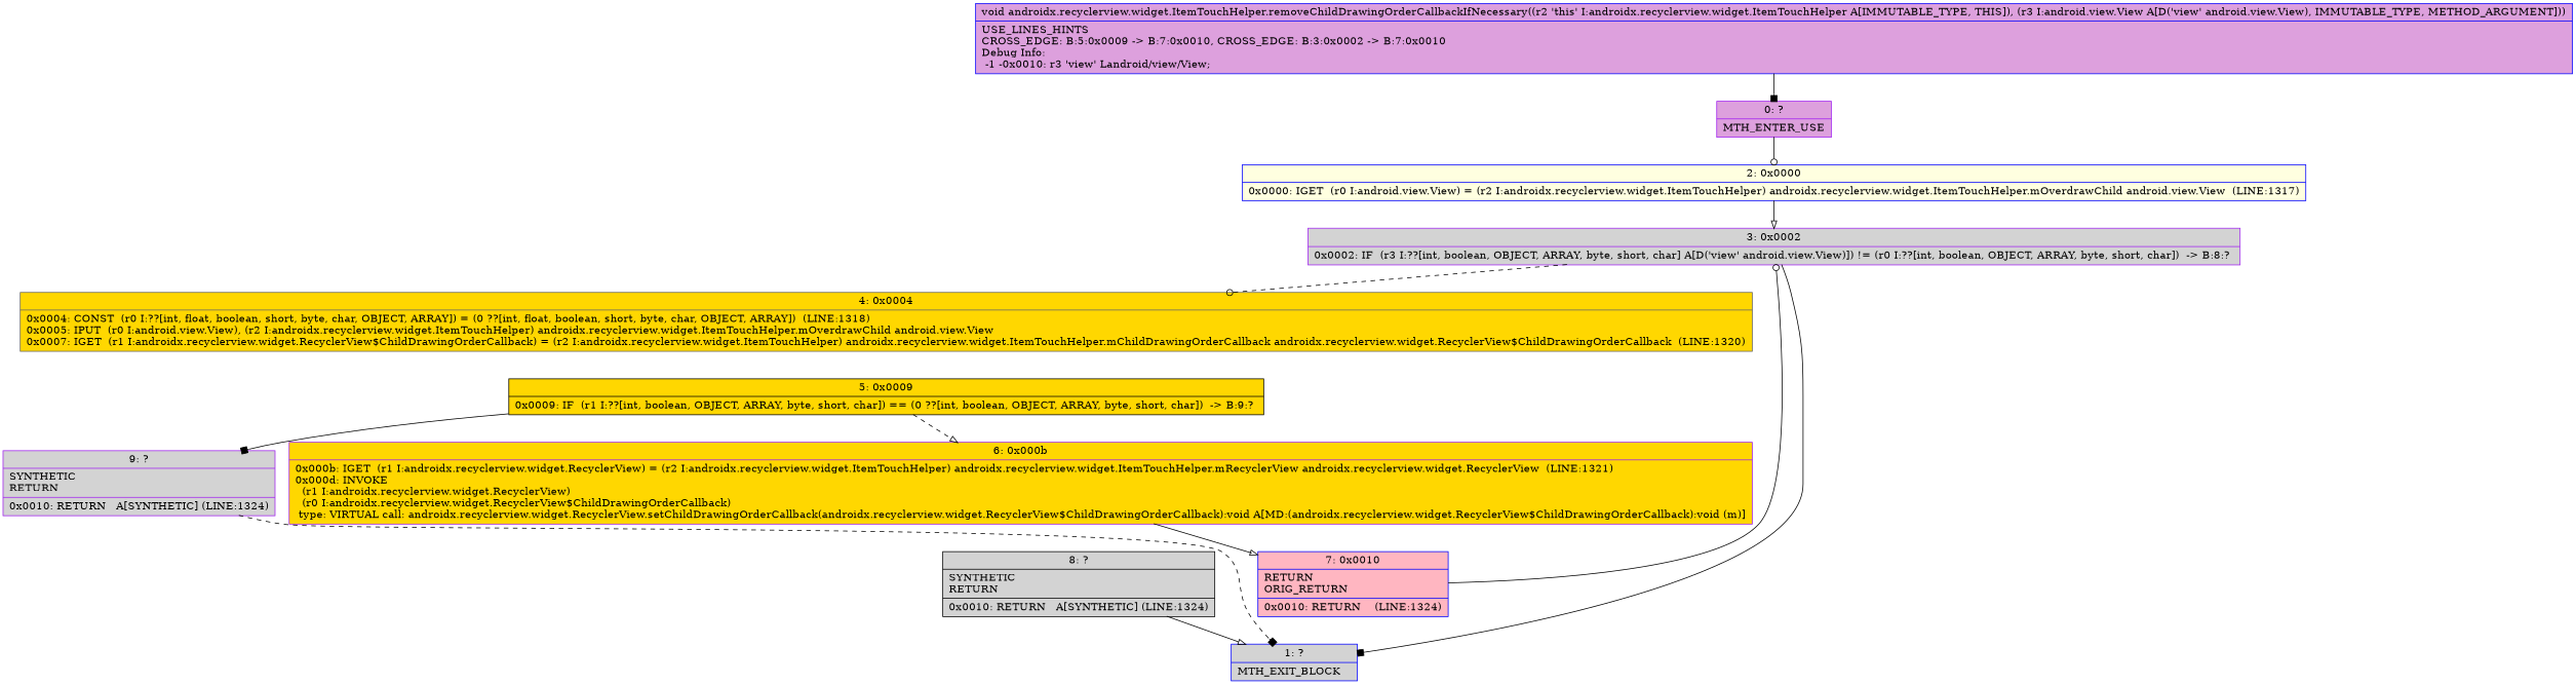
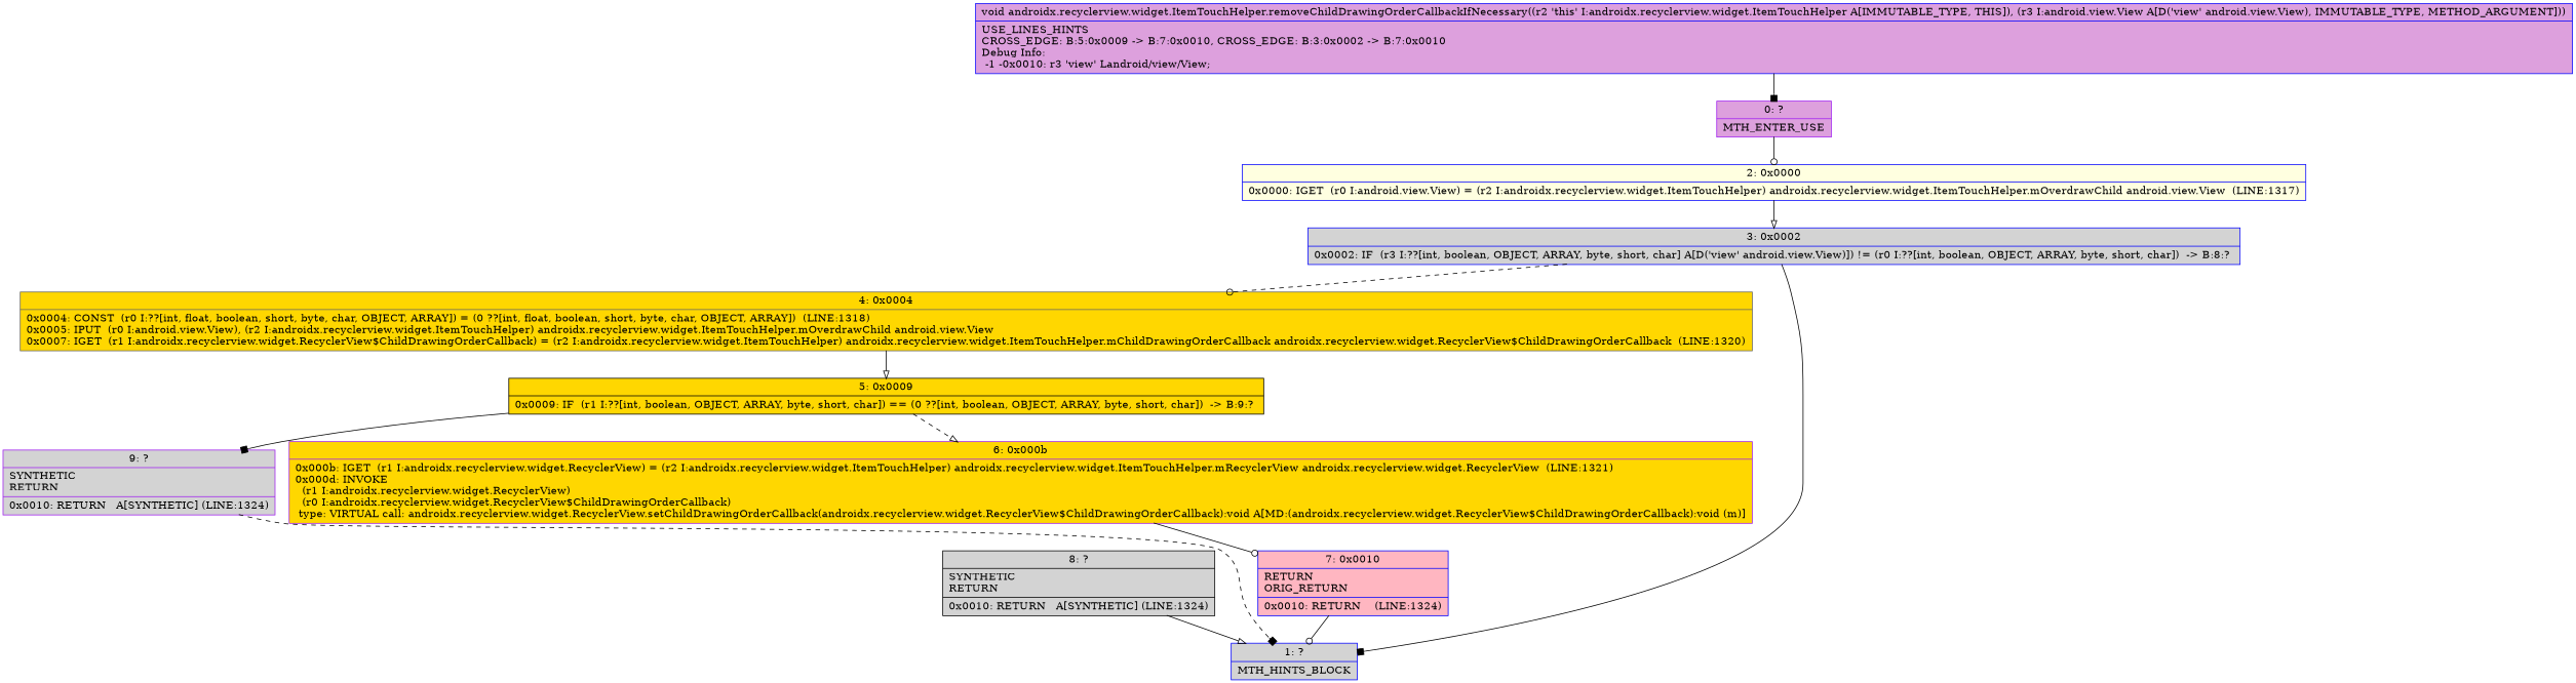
  digraph {
    node [color=blue fillcolor=lightgrey shape=record style=filled]
    edge [arrowhead=odot]
    n1 [color=purple fillcolor=plum label="{0\:\ ?|MTH_ENTER_USE\l}"]
    n2 [fillcolor=lightyellow label="{2\:\ 0x0000|0x0000: IGET  (r0 I:android.view.View) = (r2 I:androidx.recyclerview.widget.ItemTouchHelper) androidx.recyclerview.widget.ItemTouchHelper.mOverdrawChild android.view.View  (LINE:1317)\l}"]
-   n3 [color=purple label="{3\:\ 0x0002|0x0002: IF  (r3 I:??[int, boolean, OBJECT, ARRAY, byte, short, char] A[D('view' android.view.View)]) != (r0 I:??[int, boolean, OBJECT, ARRAY, byte, short, char])  \-\> B:8:? \l}"]
+   n3 [label="{3\:\ 0x0002|0x0002: IF  (r3 I:??[int, boolean, OBJECT, ARRAY, byte, short, char] A[D('view' android.view.View)]) != (r0 I:??[int, boolean, OBJECT, ARRAY, byte, short, char])  \-\> B:8:? \l}"]
    n4 [color=gray40 fillcolor=gold label="{4\:\ 0x0004|0x0004: CONST  (r0 I:??[int, float, boolean, short, byte, char, OBJECT, ARRAY]) = (0 ??[int, float, boolean, short, byte, char, OBJECT, ARRAY])  (LINE:1318)\l0x0005: IPUT  (r0 I:android.view.View), (r2 I:androidx.recyclerview.widget.ItemTouchHelper) androidx.recyclerview.widget.ItemTouchHelper.mOverdrawChild android.view.View \l0x0007: IGET  (r1 I:androidx.recyclerview.widget.RecyclerView$ChildDrawingOrderCallback) = (r2 I:androidx.recyclerview.widget.ItemTouchHelper) androidx.recyclerview.widget.ItemTouchHelper.mChildDrawingOrderCallback androidx.recyclerview.widget.RecyclerView$ChildDrawingOrderCallback  (LINE:1320)\l}"]
-   n5 [label="{1\:\ ?|MTH_EXIT_BLOCK\l}"]
+   n5 [label="{1\:\ ?|MTH_HINTS_BLOCK\l}"]
    n6 [color=black fillcolor=gold label="{5\:\ 0x0009|0x0009: IF  (r1 I:??[int, boolean, OBJECT, ARRAY, byte, short, char]) == (0 ??[int, boolean, OBJECT, ARRAY, byte, short, char])  \-\> B:9:? \l}"]
    n7 [color=black label="{8\:\ ?|SYNTHETIC\lRETURN\l|0x0010: RETURN   A[SYNTHETIC] (LINE:1324)\l}"]
    n8 [color=purple fillcolor=gold label="{6\:\ 0x000b|0x000b: IGET  (r1 I:androidx.recyclerview.widget.RecyclerView) = (r2 I:androidx.recyclerview.widget.ItemTouchHelper) androidx.recyclerview.widget.ItemTouchHelper.mRecyclerView androidx.recyclerview.widget.RecyclerView  (LINE:1321)\l0x000d: INVOKE  \l  (r1 I:androidx.recyclerview.widget.RecyclerView)\l  (r0 I:androidx.recyclerview.widget.RecyclerView$ChildDrawingOrderCallback)\l type: VIRTUAL call: androidx.recyclerview.widget.RecyclerView.setChildDrawingOrderCallback(androidx.recyclerview.widget.RecyclerView$ChildDrawingOrderCallback):void A[MD:(androidx.recyclerview.widget.RecyclerView$ChildDrawingOrderCallback):void (m)]\l}"]
    n9 [color=purple label="{9\:\ ?|SYNTHETIC\lRETURN\l|0x0010: RETURN   A[SYNTHETIC] (LINE:1324)\l}"]
    n10 [fillcolor=lightpink label="{7\:\ 0x0010|RETURN\lORIG_RETURN\l|0x0010: RETURN    (LINE:1324)\l}"]
    n11 [fillcolor=plum label="{void androidx.recyclerview.widget.ItemTouchHelper.removeChildDrawingOrderCallbackIfNecessary((r2 'this' I:androidx.recyclerview.widget.ItemTouchHelper A[IMMUTABLE_TYPE, THIS]), (r3 I:android.view.View A[D('view' android.view.View), IMMUTABLE_TYPE, METHOD_ARGUMENT]))  | USE_LINES_HINTS\lCROSS_EDGE: B:5:0x0009 \-\> B:7:0x0010, CROSS_EDGE: B:3:0x0002 \-\> B:7:0x0010\lDebug Info:\l  \-1 \-0x0010: r3 'view' Landroid\/view\/View;\l}"]
    n1 -> n2
    n2 -> n3 [arrowhead=onormal]
    n3 -> n4 [style=dashed]
    n3 -> n5 [arrowhead=box]
+   n4 -> n6 [arrowhead=onormal]
    n6 -> n8 [arrowhead=onormal style=dashed]
    n6 -> n9 [arrowhead=box]
    n7 -> n5 [arrowhead=onormal]
-   n8 -> n10 [arrowhead=onormal]
+   n8 -> n10
    n9 -> n5 [arrowhead=box style=dashed]
-   n10 -> n3
+   n10 -> n5
    n11 -> n1 [arrowhead=box]
  }
